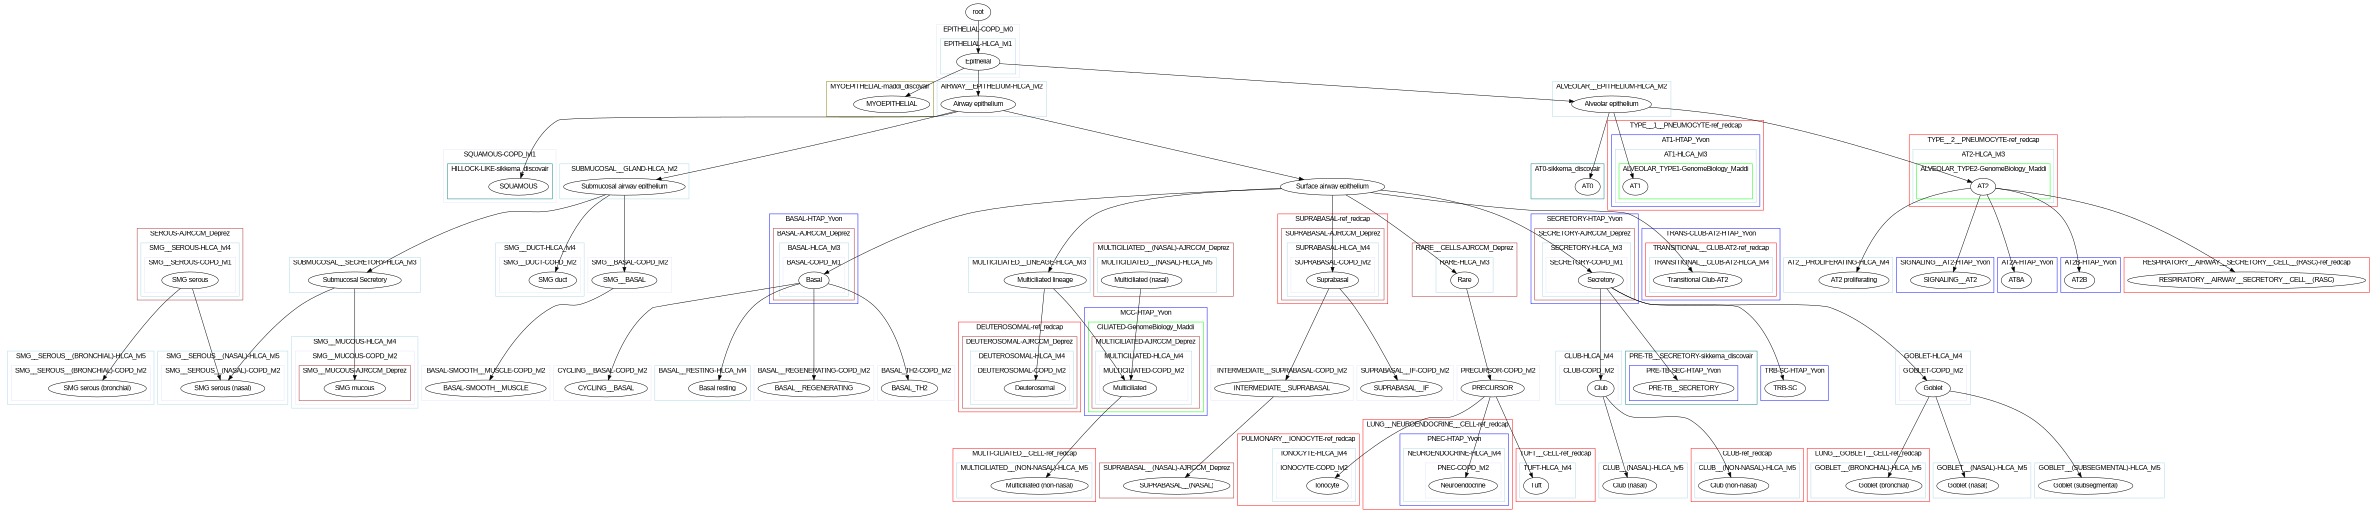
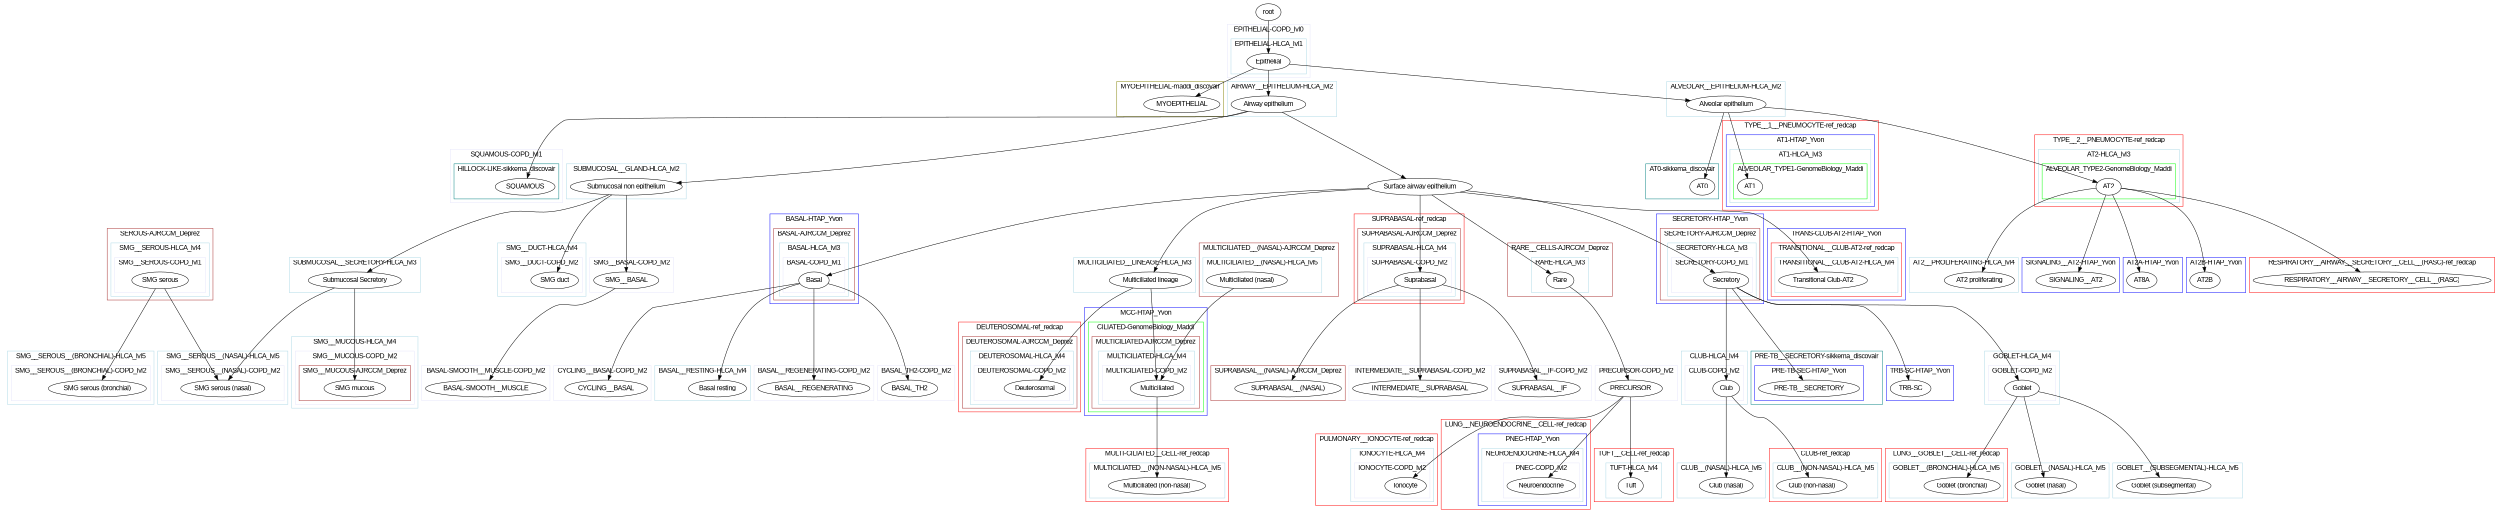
  digraph {
    fontname="Liberation Sans"
    node [color=black fontname="Liberation Sans"]
    edge [fontname="Liberation Sans"]
    n1 [label=MYOEPITHELIAL]
    n2 [label=Epithelial]
    n3 [label="Airway epithelium"]
    n4 [label=SQUAMOUS]
    n5 [label=Basal]
    n6 [label="Multiciliated lineage"]
    n7 [label=CYCLING__BASAL]
    n8 [label="Basal resting"]
    n9 [label=BASAL__REGENERATING]
    n10 [label=BASAL_TH2]
    n11 [label=Suprabasal]
    n12 [label="SUPRABASAL__(NASAL)"]
    n13 [label=INTERMEDIATE__SUPRABASAL]
    n14 [label=SUPRABASAL__IF]
    n15 [label=Deuterosomal]
    n16 [label=Multiciliated]
    n17 [label="Multiciliated (nasal)"]
    n18 [label="Multiciliated (non-nasal)"]
    n19 [label=Rare]
    n20 [label=PRECURSOR]
    n21 [label=Ionocyte]
    n22 [label=Neuroendocrine]
    n23 [label=Tuft]
    n24 [label=Club]
    n25 [label=Secretory]
    n26 [label="PRE-TB__SECRETORY"]
    n27 [label="TRB-SC"]
    n28 [label="Club (nasal)"]
    n29 [label="Club (non-nasal)"]
    n30 [label="Submucosal Secretory"]
    n31 [label=Goblet]
    n32 [label="Goblet (bronchial)"]
    n33 [label="Goblet (nasal)"]
    n34 [label="Goblet (subsegmental)"]
    n35 [label="Transitional Club-AT2"]
-   n36 [label="Submucosal airway epithelium"]
+   n36 [label="Submucosal non epithelium"]
    n37 [label="SMG serous"]
    n38 [label="SMG serous (bronchial)"]
    n39 [label="SMG serous (nasal)"]
    n40 [label="SMG mucous"]
    n41 [label="SMG duct"]
    n42 [label=SMG__BASAL]
    n43 [label="BASAL-SMOOTH__MUSCLE"]
    n44 [label="Alveolar epithelium"]
    n45 [label=AT0]
    n46 [label=AT1]
    n47 [label=AT2]
    n48 [label="AT2 proliferating"]
    n49 [label=SIGNALING__AT2]
    n50 [label=AT8A]
    n51 [label=AT2B]
    n52 [label="RESPIRATORY__AIRWAY__SECRETORY__CELL__(RASC)"]
    "Surface airway epithelium" [color=""]
    n54 [label=root]
    subgraph cluster_1 {
      color=olive
      label="MYOEPITHELIAL-maddi_discovair"
      n1
    }
    subgraph cluster_2 {
      color=lavender
      label="EPITHELIAL-COPD_lvl0"
      subgraph cluster_3 {
        color=lightblue
        label="EPITHELIAL-HLCA_lvl1"
        n2
      }
    }
    subgraph cluster_4 {
      color=lightblue
      label="AIRWAY__EPITHELIUM-HLCA_lvl2"
      n3
    }
    subgraph cluster_5 {
      color=lavender
      label="SQUAMOUS-COPD_lvl1"
      subgraph cluster_6 {
        color=teal
        label="HILLOCK-LIKE-sikkema_discovair"
        n4
      }
    }
    subgraph cluster_7 {
      color=blue
      label="BASAL-HTAP_Yvon"
      subgraph cluster_8 {
        color=brown
        label="BASAL-AJRCCM_Deprez"
        subgraph cluster_9 {
          color=lightblue
          label="BASAL-HLCA_lvl3"
          subgraph cluster_10 {
            color=lavender
            label="BASAL-COPD_lvl1"
            n5
          }
        }
      }
    }
    subgraph cluster_11 {
      color=lightblue
      label="MULTICILIATED__LINEAGE-HLCA_lvl3"
      n6
    }
    subgraph cluster_12 {
      color=lavender
      label="CYCLING__BASAL-COPD_lvl2"
      n7
    }
    subgraph cluster_13 {
      color=lightblue
      label="BASAL__RESTING-HLCA_lvl4"
      n8
    }
    subgraph cluster_14 {
      color=lavender
      label="BASAL__REGENERATING-COPD_lvl2"
      n9
    }
    subgraph cluster_15 {
      color=lavender
      label="BASAL_TH2-COPD_lvl2"
      n10
    }
    subgraph cluster_16 {
      color=red
      label="SUPRABASAL-ref_redcap"
      subgraph cluster_17 {
        color=brown
        label="SUPRABASAL-AJRCCM_Deprez"
        subgraph cluster_18 {
          color=lightblue
          label="SUPRABASAL-HLCA_lvl4"
          subgraph cluster_19 {
            color=lavender
            label="SUPRABASAL-COPD_lvl2"
            n11
          }
        }
      }
    }
    subgraph cluster_20 {
      color=brown
      label="SUPRABASAL__(NASAL)-AJRCCM_Deprez"
      n12
    }
    subgraph cluster_21 {
      color=lavender
      label="INTERMEDIATE__SUPRABASAL-COPD_lvl2"
      n13
    }
    subgraph cluster_22 {
      color=lavender
      label="SUPRABASAL__IF-COPD_lvl2"
      n14
    }
    subgraph cluster_23 {
      color=red
      label="DEUTEROSOMAL-ref_redcap"
      subgraph cluster_24 {
        color=brown
        label="DEUTEROSOMAL-AJRCCM_Deprez"
        subgraph cluster_25 {
          color=lightblue
          label="DEUTEROSOMAL-HLCA_lvl4"
          subgraph cluster_26 {
            color=lavender
            label="DEUTEROSOMAL-COPD_lvl2"
            n15
          }
        }
      }
    }
    subgraph cluster_27 {
      color=blue
      label="MCC-HTAP_Yvon"
      subgraph cluster_28 {
        color=green
        label="CILIATED-GenomeBiology_Maddi"
        subgraph cluster_29 {
          color=brown
          label="MULTICILIATED-AJRCCM_Deprez"
          subgraph cluster_30 {
            color=lightblue
            label="MULTICILIATED-HLCA_lvl4"
            subgraph cluster_31 {
              color=lavender
              label="MULTICILIATED-COPD_lvl2"
              n16
            }
          }
        }
      }
    }
    subgraph cluster_32 {
      color=brown
      label="MULTICILIATED__(NASAL)-AJRCCM_Deprez"
      subgraph cluster_33 {
        color=lightblue
        label="MULTICILIATED__(NASAL)-HLCA_lvl5"
        n17
      }
    }
    subgraph cluster_34 {
      color=red
      label="MULTI-CILIATED__CELL-ref_redcap"
      subgraph cluster_35 {
        color=lightblue
        label="MULTICILIATED__(NON-NASAL)-HLCA_lvl5"
        n18
      }
    }
    subgraph cluster_36 {
      color=brown
      label="RARE__CELLS-AJRCCM_Deprez"
      subgraph cluster_37 {
        color=lightblue
        label="RARE-HLCA_lvl3"
        n19
      }
    }
    subgraph cluster_38 {
      color=lavender
      label="PRECURSOR-COPD_lvl2"
      n20
    }
    subgraph cluster_39 {
      color=red
      label="PULMONARY__IONOCYTE-ref_redcap"
      subgraph cluster_40 {
        color=lightblue
        label="IONOCYTE-HLCA_lvl4"
        subgraph cluster_41 {
          color=lavender
          label="IONOCYTE-COPD_lvl2"
          n21
        }
      }
    }
    subgraph cluster_42 {
      color=red
      label="LUNG__NEUROENDOCRINE__CELL-ref_redcap"
      subgraph cluster_43 {
        color=blue
        label="PNEC-HTAP_Yvon"
        subgraph cluster_44 {
          color=lightblue
          label="NEUROENDOCRINE-HLCA_lvl4"
          subgraph cluster_45 {
            color=lavender
            label="PNEC-COPD_lvl2"
            n22
          }
        }
      }
    }
    subgraph cluster_46 {
      color=red
      label="TUFT__CELL-ref_redcap"
      subgraph cluster_47 {
        color=lightblue
        label="TUFT-HLCA_lvl4"
        n23
      }
    }
    subgraph cluster_48 {
      color=lightblue
      label="CLUB-HLCA_lvl4"
      subgraph cluster_49 {
        color=lavender
        label="CLUB-COPD_lvl2"
        n24
      }
    }
    subgraph cluster_50 {
      color=blue
      label="SECRETORY-HTAP_Yvon"
      subgraph cluster_51 {
        color=brown
        label="SECRETORY-AJRCCM_Deprez"
        subgraph cluster_52 {
          color=lightblue
          label="SECRETORY-HLCA_lvl3"
          subgraph cluster_53 {
            color=lavender
            label="SECRETORY-COPD_lvl1"
            n25
          }
        }
      }
    }
    subgraph cluster_54 {
      color=teal
      label="PRE-TB__SECRETORY-sikkema_discovair"
      subgraph cluster_55 {
        color=blue
        label="PRE-TB-SEC-HTAP_Yvon"
        n26
      }
    }
    subgraph cluster_56 {
      color=blue
      label="TRB-SC-HTAP_Yvon"
      n27
    }
    subgraph cluster_57 {
      color=lightblue
      label="CLUB__(NASAL)-HLCA_lvl5"
      n28
    }
    subgraph cluster_58 {
      color=red
      label="CLUB-ref_redcap"
      subgraph cluster_59 {
        color=lightblue
        label="CLUB__(NON-NASAL)-HLCA_lvl5"
        n29
      }
    }
    subgraph cluster_60 {
      color=lightblue
      label="SUBMUCOSAL__SECRETORY-HLCA_lvl3"
      n30
    }
    subgraph cluster_61 {
      color=lightblue
      label="GOBLET-HLCA_lvl4"
      subgraph cluster_62 {
        color=lavender
        label="GOBLET-COPD_lvl2"
        n31
      }
    }
    subgraph cluster_63 {
      color=red
      label="LUNG__GOBLET__CELL-ref_redcap"
      subgraph cluster_64 {
        color=lightblue
        label="GOBLET__(BRONCHIAL)-HLCA_lvl5"
        n32
      }
    }
    subgraph cluster_65 {
      color=lightblue
      label="GOBLET__(NASAL)-HLCA_lvl5"
      n33
    }
    subgraph cluster_66 {
      color=lightblue
      label="GOBLET__(SUBSEGMENTAL)-HLCA_lvl5"
      n34
    }
    subgraph cluster_67 {
      color=blue
      label="TRANS-CLUB-AT2-HTAP_Yvon"
      subgraph cluster_68 {
        color=red
        label="TRANSITIONAL__CLUB-AT2-ref_redcap"
        subgraph cluster_69 {
          color=lightblue
          label="TRANSITIONAL__CLUB-AT2-HLCA_lvl4"
          n35
        }
      }
    }
    subgraph cluster_70 {
      color=lightblue
      label="SUBMUCOSAL__GLAND-HLCA_lvl2"
      n36
    }
    subgraph cluster_71 {
      color=brown
      label="SEROUS-AJRCCM_Deprez"
      subgraph cluster_72 {
        color=lightblue
        label="SMG__SEROUS-HLCA_lvl4"
        subgraph cluster_73 {
          color=lavender
          label="SMG__SEROUS-COPD_lvl1"
          n37
        }
      }
    }
    subgraph cluster_74 {
      color=lightblue
      label="SMG__SEROUS__(BRONCHIAL)-HLCA_lvl5"
      subgraph cluster_75 {
        color=lavender
        label="SMG__SEROUS__(BRONCHIAL)-COPD_lvl2"
        n38
      }
    }
    subgraph cluster_76 {
      color=lightblue
      label="SMG__SEROUS__(NASAL)-HLCA_lvl5"
      subgraph cluster_77 {
        color=lavender
        label="SMG__SEROUS__(NASAL)-COPD_lvl2"
        n39
      }
    }
    subgraph cluster_78 {
      color=lightblue
      label="SMG__MUCOUS-HLCA_lvl4"
      subgraph cluster_79 {
        color=lavender
        label="SMG__MUCOUS-COPD_lvl2"
        subgraph cluster_80 {
          color=brown
          label="SMG__MUCOUS-AJRCCM_Deprez"
          n40
        }
      }
    }
    subgraph cluster_81 {
      color=lightblue
      label="SMG__DUCT-HLCA_lvl4"
      subgraph cluster_82 {
        color=lavender
        label="SMG__DUCT-COPD_lvl2"
        n41
      }
    }
    subgraph cluster_83 {
      color=lavender
      label="SMG__BASAL-COPD_lvl2"
      n42
    }
    subgraph cluster_84 {
      color=lavender
      label="BASAL-SMOOTH__MUSCLE-COPD_lvl2"
      n43
    }
    subgraph cluster_85 {
      color=lightblue
      label="ALVEOLAR__EPITHELIUM-HLCA_lvl2"
      n44
    }
    subgraph cluster_86 {
      color=teal
      label="AT0-sikkema_discovair"
      n45
    }
    subgraph cluster_87 {
      color=red
      label="TYPE__1__PNEUMOCYTE-ref_redcap"
      subgraph cluster_88 {
        color=blue
        label="AT1-HTAP_Yvon"
        subgraph cluster_89 {
          color=lightblue
          label="AT1-HLCA_lvl3"
          subgraph cluster_90 {
            color=green
            label="ALVEOLAR_TYPE1-GenomeBiology_Maddi"
            n46
          }
        }
      }
    }
    subgraph cluster_91 {
      color=red
      label="TYPE__2__PNEUMOCYTE-ref_redcap"
      subgraph cluster_92 {
        color=lightblue
        label="AT2-HLCA_lvl3"
        subgraph cluster_93 {
          color=green
          label="ALVEOLAR_TYPE2-GenomeBiology_Maddi"
          n47
        }
      }
    }
    subgraph cluster_94 {
      color=lightblue
      label="AT2__PROLIFERATING-HLCA_lvl4"
      n48
    }
    subgraph cluster_95 {
      color=blue
      label="SIGNALING__AT2-HTAP_Yvon"
      n49
    }
    subgraph cluster_96 {
      color=blue
      label="AT2A-HTAP_Yvon"
      n50
    }
    subgraph cluster_97 {
      color=blue
      label="AT2B-HTAP_Yvon"
      n51
    }
    subgraph cluster_98 {
      color=red
      label="RESPIRATORY__AIRWAY__SECRETORY__CELL__(RASC)-ref_redcap"
      n52
    }
    n2 -> n1
    n2 -> n3
    n2 -> n44
    n3 -> n4
    n3 -> n36
    n3 -> "Surface airway epithelium"
    n5 -> n7
    n5 -> n8
    n5 -> n9
    n5 -> n10
    n6 -> n15
    n6 -> n16
-   n13 -> n12
+   n11 -> n12
    n11 -> n13
    n11 -> n14
    n16 -> n18
    n17 -> n16
    n19 -> n20
    n20 -> n21
    n20 -> n22
    n20 -> n23
    n24 -> n28
    n24 -> n29
    n25 -> n24
    n25 -> n26
    n25 -> n27
    n25 -> n31
    n30 -> n39
    n30 -> n40
    n31 -> n32
    n31 -> n33
    n31 -> n34
    n36 -> n30
    n36 -> n41
    n36 -> n42
    n37 -> n38
    n37 -> n39
    n42 -> n43
    n44 -> n45
    n44 -> n46
    n44 -> n47
    n47 -> n48
    n47 -> n49
    n47 -> n50
    n47 -> n51
    n47 -> n52
    "Surface airway epithelium" -> n5
    "Surface airway epithelium" -> n6
    "Surface airway epithelium" -> n11
    "Surface airway epithelium" -> n19
    "Surface airway epithelium" -> n25
    "Surface airway epithelium" -> n35
    n54 -> n2
  }
